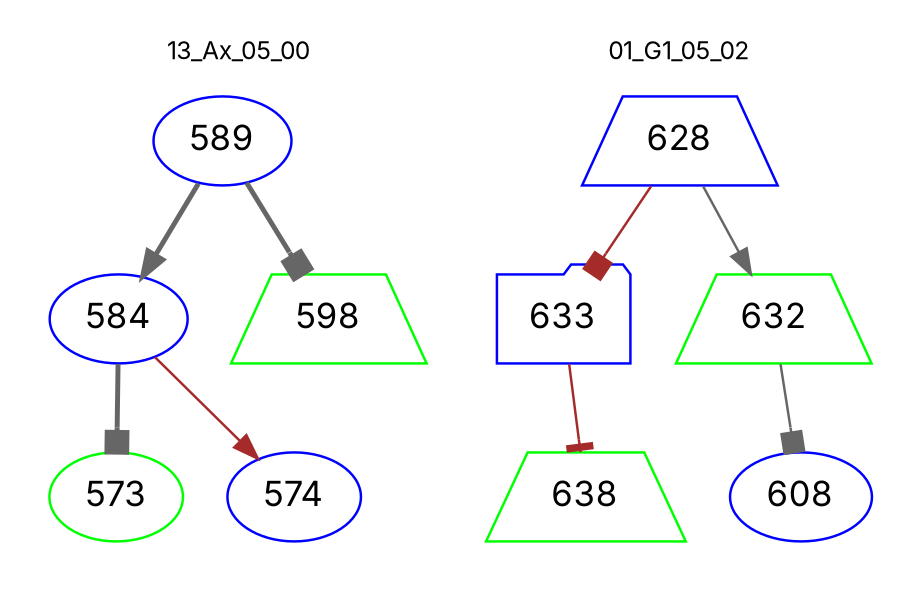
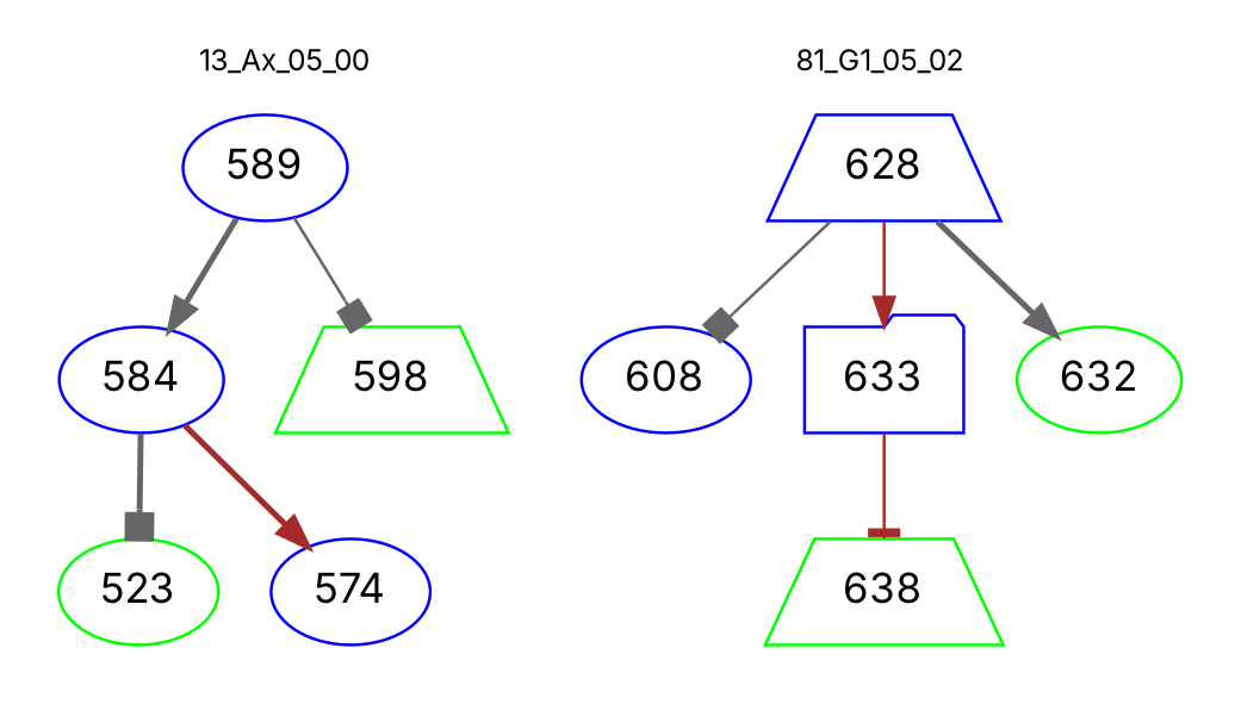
  digraph {
    fontname=Inter
    node [color=blue fontname=Inter shape=ellipse]
    edge [arrowhead=normal color=gray40 fontname=Inter style=solid]
    n1 [label=584]
-   n2 [color=green label=573]
+   n2 [color=green label=523]
    n3 [label=589]
    n4 [label=574]
    n5 [color=green label=598 shape=trapezium]
    n6 [label=628 shape=trapezium]
    n7 [label=608]
    n8 [label=633 shape=folder]
-   n9 [color=green label=632 shape=trapezium]
+   n9 [color=green label=632]
    n10 [color=green label=638 shape=trapezium]
    subgraph cluster_1 {
      color=white
      fontsize=10
      label="13_Ax_05_00"
      n1
      n2
      n3
      n4
      n5
    }
    subgraph cluster_2 {
      color=white
      fontsize=10
-     label="01_G1_05_02"
+     label="81_G1_05_02"
      n6
      n7
      n8
      n9
      n10
    }
    n1 -> n2 [arrowhead=box style=bold]
-   n1 -> n4 [color=brown]
+   n1 -> n4 [color=brown style=bold]
    n3 -> n1 [style=bold]
-   n3 -> n5 [arrowhead=box style=bold]
-   n9 -> n7 [arrowhead=box]
-   n6 -> n8 [arrowhead=box color=brown]
-   n6 -> n9
+   n3 -> n5 [arrowhead=box]
+   n6 -> n7 [arrowhead=box]
+   n6 -> n8 [color=brown]
+   n6 -> n9 [style=bold]
    n8 -> n10 [arrowhead=tee color=brown]
  }
